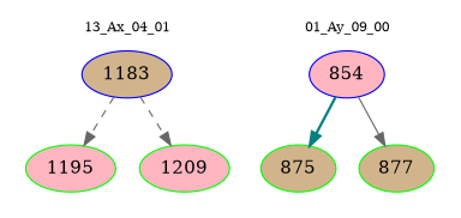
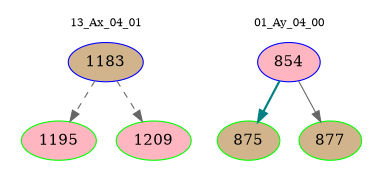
  digraph {
    node [color=green fillcolor=lightpink style=filled]
    edge [color=gray40 style=dashed]
    n1 [label=1195]
    n2 [color=blue fillcolor=tan label=1183]
    n3 [label=1209]
    n4 [fillcolor=tan label=875]
    n5 [color=blue label=854]
    n6 [fillcolor=tan label=877]
    subgraph cluster_1 {
      color=white
      fontsize=10
      label="13_Ax_04_01"
      n1
      n2
      n3
    }
    subgraph cluster_2 {
      color=white
      fontsize=10
-     label="01_Ay_09_00"
+     label="01_Ay_04_00"
      n4
      n5
      n6
    }
    n2 -> n1
    n2 -> n3
    n5 -> n4 [color=teal style=bold]
    n5 -> n6 [style=solid]
  }
